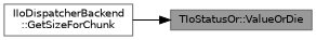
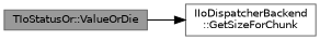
  digraph {
    rankdir=RL
    node [fontname=Helvetica fontsize=10 shape=box style=filled]
    n1 [color=gray40 fillcolor=grey60 fontcolor=black height=0.2 label="TIoStatusOr::ValueOrDie" width=0.4]
    n2 [color=grey40 fillcolor=white height=0.2 label="IIoDispatcherBackend\l::GetSizeForChunk" width=0.4]
-   n1 -> n2 [color=black dir=back fontname=Helvetica fontsize=10 labelfontname=Helvetica labelfontsize=10 style=solid]
+   n2 -> n1 [color=black dir=back fontname=Helvetica fontsize=10 labelfontname=Helvetica labelfontsize=10 style=solid]
  }
